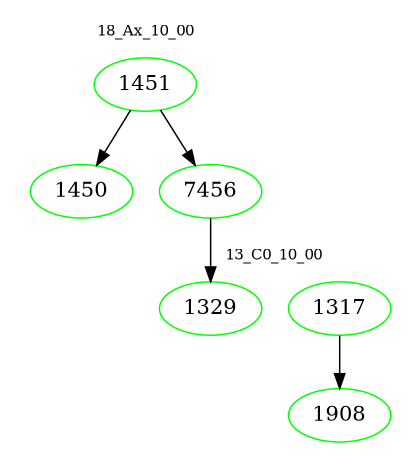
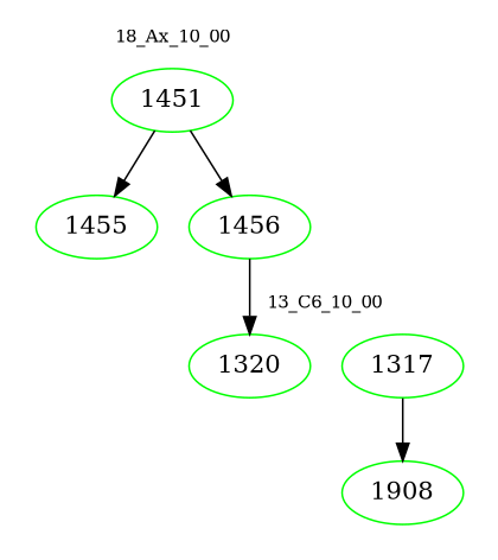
  digraph {
    node [color=green]
    edge [color=black]
    n1 [label=1451]
-   n2 [label=1450]
-   n3 [label=7456]
+   n2 [label=1455]
+   n3 [label=1456]
    n4 [label=1317]
    n5 [label=1908]
-   n6 [label=1329]
+   n6 [label=1320]
    subgraph cluster_1 {
      color=white
      fontsize=10
      label="18_Ax_10_00"
      n1
      n2
      n3
    }
    subgraph cluster_2 {
      color=white
      fontsize=10
-     label="13_C0_10_00"
+     label="13_C6_10_00"
      n4
      n5
      n6
    }
    n1 -> n2
    n1 -> n3
    n3 -> n6
    n4 -> n5
  }
